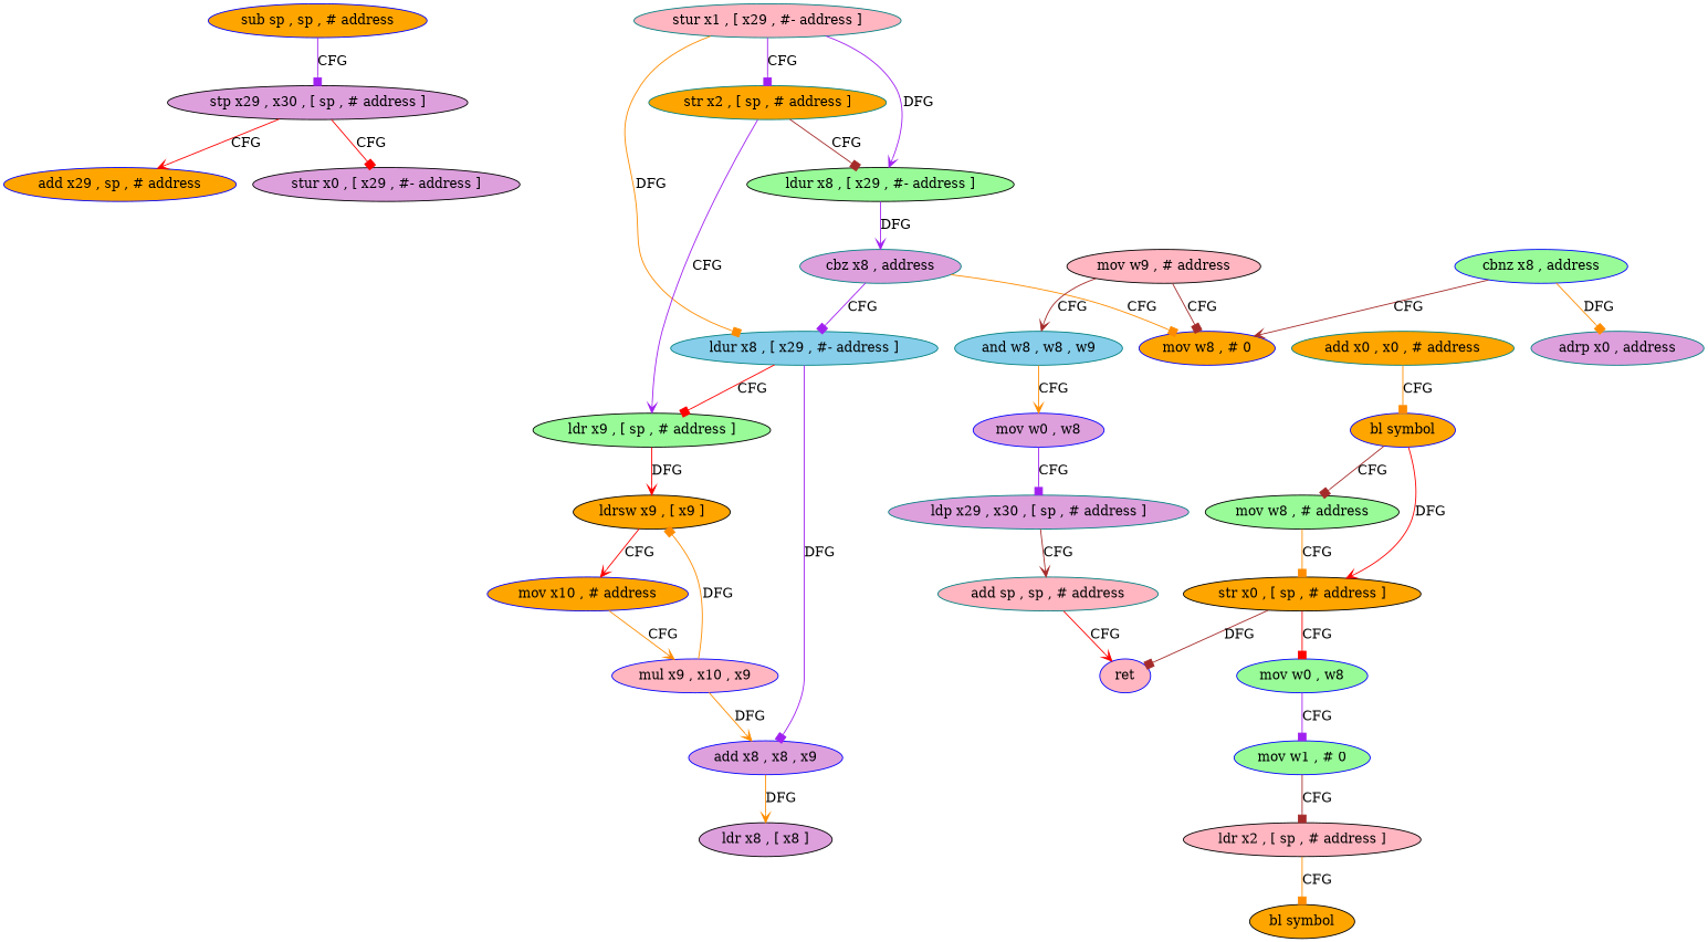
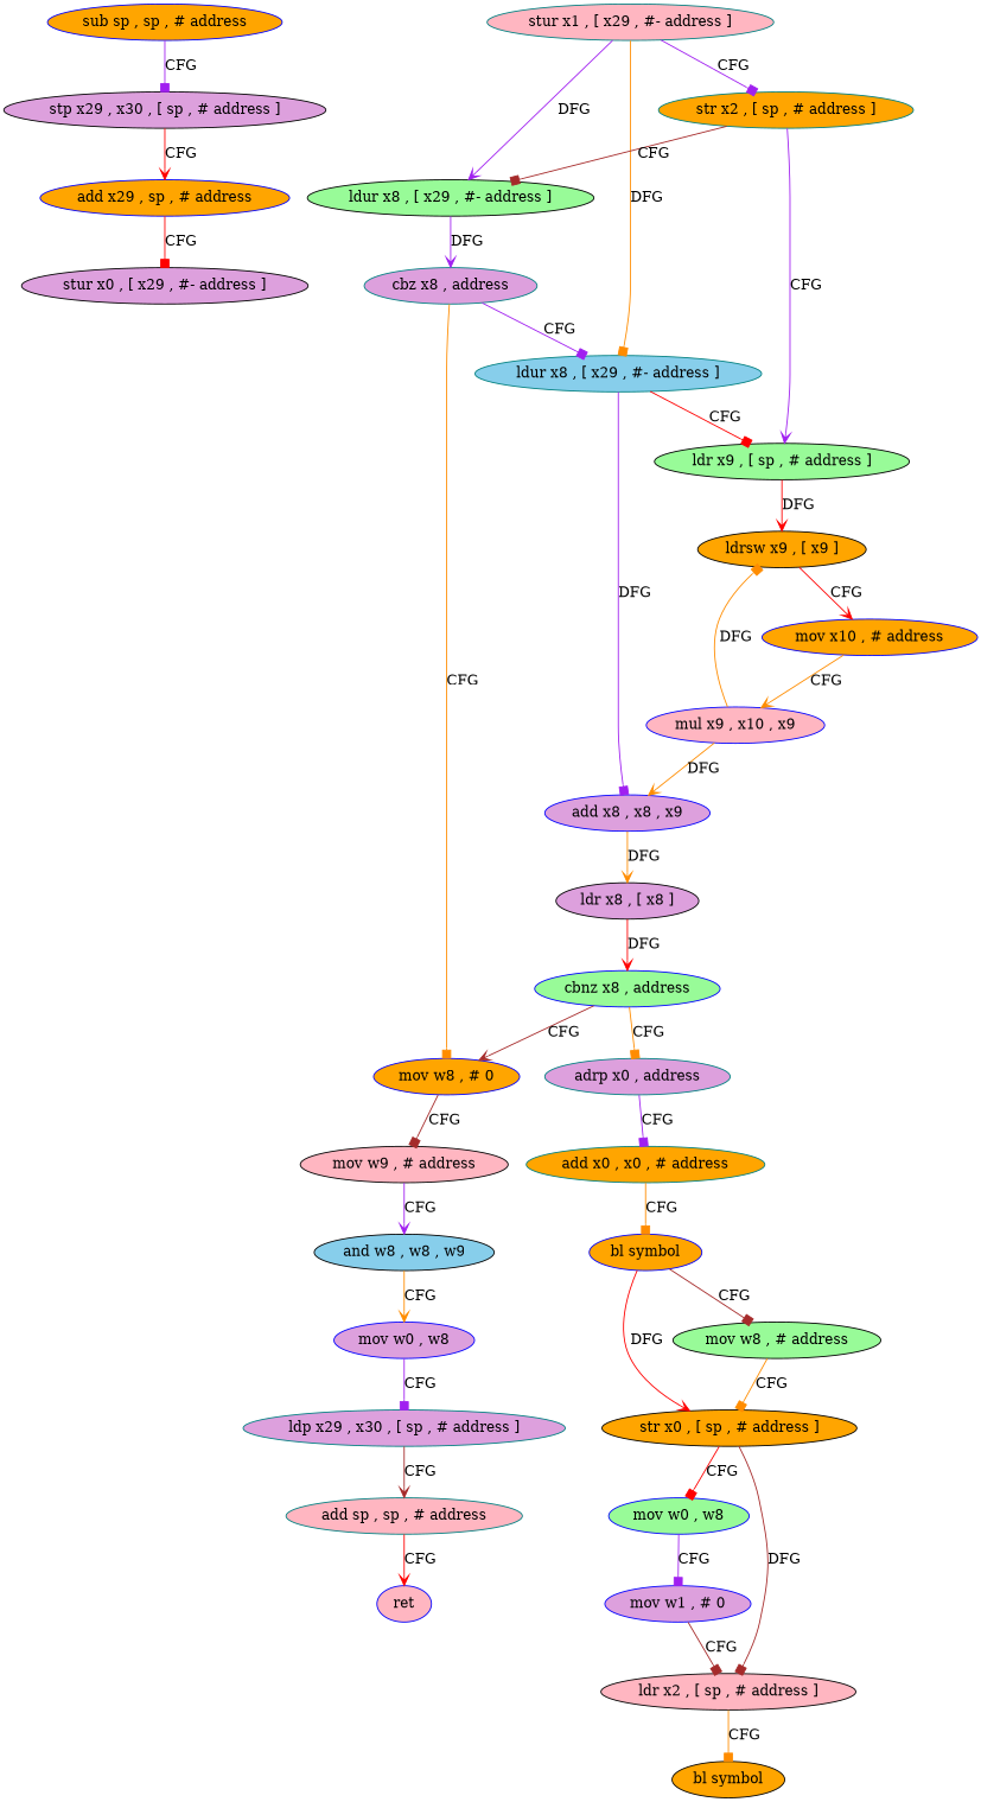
  digraph {
    node [color=blue fillcolor=orange style=filled]
    edge [arrowhead=box color=darkorange]
    n1 [label="sub sp , sp , # address"]
    n2 [color=black fillcolor=plum label="stp x29 , x30 , [ sp , # address ]"]
    n3 [label="add x29 , sp , # address"]
    n4 [color=black fillcolor=plum label="stur x0 , [ x29 , #- address ]"]
    n5 [color=teal fillcolor=lightpink label="stur x1 , [ x29 , #- address ]"]
    n6 [color=teal label="str x2 , [ sp , # address ]"]
    n7 [color=black fillcolor=palegreen label="ldur x8 , [ x29 , #- address ]"]
    n8 [color=teal fillcolor=skyblue label="ldur x8 , [ x29 , #- address ]"]
    n9 [color=black fillcolor=palegreen label="ldr x9 , [ sp , # address ]"]
    n10 [color=teal fillcolor=plum label="cbz x8 , address"]
    n11 [fillcolor=plum label="add x8 , x8 , x9"]
    n12 [color=black label="ldrsw x9 , [ x9 ]"]
    n13 [label="mov w8 , # 0"]
    n14 [color=black fillcolor=lightpink label="mov w9 , # address"]
-   n15 [color=teal fillcolor=skyblue label="and w8 , w8 , w9"]
+   n15 [color=black fillcolor=skyblue label="and w8 , w8 , w9"]
    n16 [color=black fillcolor=plum label="ldr x8 , [ x8 ]"]
    n17 [fillcolor=plum label="mov w0 , w8"]
    n18 [color=teal fillcolor=plum label="ldp x29 , x30 , [ sp , # address ]"]
    n19 [color=teal fillcolor=lightpink label="add sp , sp , # address"]
    n20 [fillcolor=lightpink label=ret]
    n21 [label="mov x10 , # address"]
    n22 [fillcolor=lightpink label="mul x9 , x10 , x9"]
    n23 [fillcolor=palegreen label="cbnz x8 , address"]
    n24 [color=teal fillcolor=plum label="adrp x0 , address"]
    n25 [color=teal label="add x0 , x0 , # address"]
    n26 [label="bl symbol"]
    n27 [color=black fillcolor=palegreen label="mov w8 , # address"]
    n28 [color=black label="str x0 , [ sp , # address ]"]
    n29 [fillcolor=palegreen label="mov w0 , w8"]
    n30 [color=black fillcolor=lightpink label="ldr x2 , [ sp , # address ]"]
-   n31 [fillcolor=palegreen label="mov w1 , # 0"]
+   n31 [fillcolor=plum label="mov w1 , # 0"]
    n32 [color=black label="bl symbol"]
    n1 -> n2 [color=purple label=CFG]
    n2 -> n3 [arrowhead=vee color=red label=CFG]
-   n2 -> n4 [color=red label=CFG]
+   n3 -> n4 [color=red label=CFG]
    n5 -> n6 [color=purple label=CFG]
    n5 -> n7 [arrowhead=vee color=purple label=DFG]
    n5 -> n8 [label=DFG]
    n6 -> n7 [color=brown label=CFG]
    n6 -> n9 [arrowhead=vee color=purple label=CFG]
    n7 -> n10 [arrowhead=vee color=purple label=DFG]
    n8 -> n9 [color=red label=CFG]
    n8 -> n11 [color=purple label=DFG]
    n9 -> n12 [arrowhead=vee color=red label=DFG]
    n10 -> n8 [color=purple label=CFG]
    n10 -> n13 [label=CFG]
    n11 -> n16 [arrowhead=vee label=DFG]
    n12 -> n21 [arrowhead=vee color=red label=CFG]
-   n14 -> n13 [color=brown label=CFG]
-   n14 -> n15 [arrowhead=vee color=brown label=CFG]
+   n13 -> n14 [color=brown label=CFG]
+   n14 -> n15 [arrowhead=vee color=purple label=CFG]
    n15 -> n17 [arrowhead=vee label=CFG]
+   n16 -> n23 [arrowhead=vee color=red label=DFG]
    n17 -> n18 [color=purple label=CFG]
    n18 -> n19 [arrowhead=vee color=brown label=CFG]
    n19 -> n20 [arrowhead=vee color=red label=CFG]
    n21 -> n22 [arrowhead=vee label=CFG]
    n22 -> n11 [arrowhead=vee label=DFG]
    n22 -> n12 [label=DFG]
    n23 -> n13 [arrowhead=vee color=brown label=CFG]
-   n23 -> n24 [label=DFG]
+   n23 -> n24 [label=CFG]
+   n24 -> n25 [color=purple label=CFG]
    n25 -> n26 [label=CFG]
    n26 -> n27 [color=brown label=CFG]
    n26 -> n28 [arrowhead=vee color=red label=DFG]
    n27 -> n28 [label=CFG]
    n28 -> n29 [color=red label=CFG]
-   n28 -> n20 [color=brown label=DFG]
+   n28 -> n30 [color=brown label=DFG]
    n29 -> n31 [color=purple label=CFG]
    n30 -> n32 [label=CFG]
    n31 -> n30 [color=brown label=CFG]
  }
